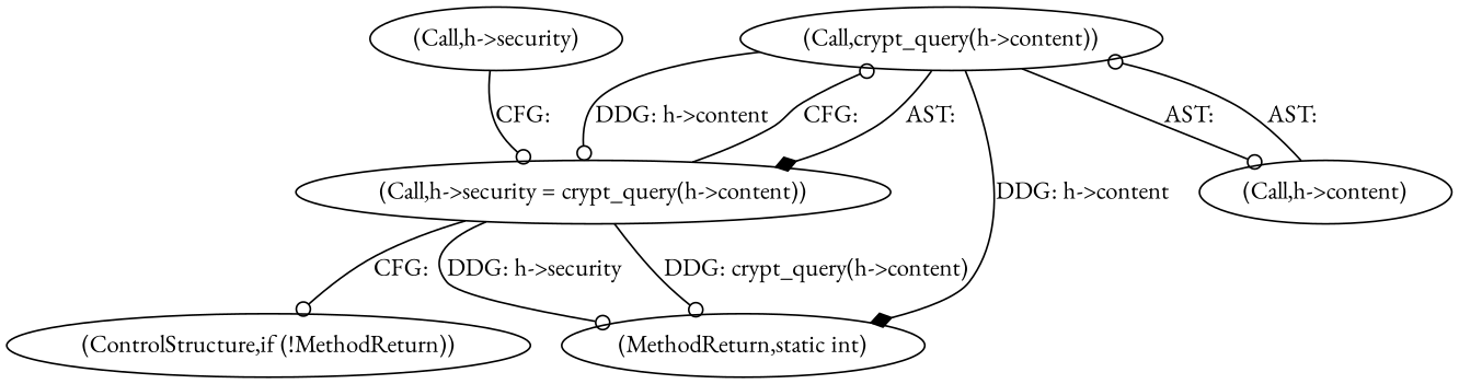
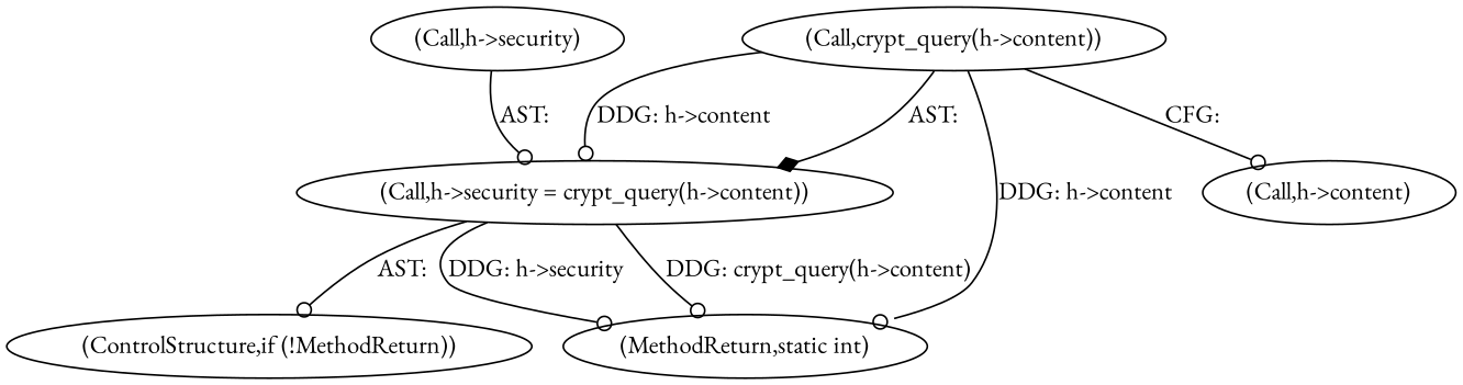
  digraph {
    fontname="EB Garamond"
    node [fontname="EB Garamond"]
    edge [arrowhead=odot fontname="EB Garamond"]
    n1 [label="(Call,crypt_query(h->content))"]
    n2 [label="(Call,h->security = crypt_query(h->content))"]
    n3 [label="(MethodReturn,static int)"]
    n4 [label="(Call,h->content)"]
    n5 [label="(ControlStructure,if (!MethodReturn))"]
    n6 [label="(Call,h->security)"]
    n1 -> n2 [arrowhead=diamond label="AST: "]
    n1 -> n2 [label="DDG: h->content"]
-   n1 -> n3 [arrowhead=diamond label="DDG: h->content"]
-   n1 -> n4 [label="AST: "]
-   n2 -> n1 [label="CFG: "]
+   n1 -> n3 [label="DDG: h->content"]
+   n1 -> n4 [label="CFG: "]
    n2 -> n3 [label="DDG: h->security"]
    n2 -> n3 [label="DDG: crypt_query(h->content)"]
-   n2 -> n5 [label="CFG: "]
-   n4 -> n1 [label="AST: "]
-   n6 -> n2 [label="CFG: "]
+   n2 -> n5 [label="AST: "]
+   n6 -> n2 [label="AST: "]
  }
